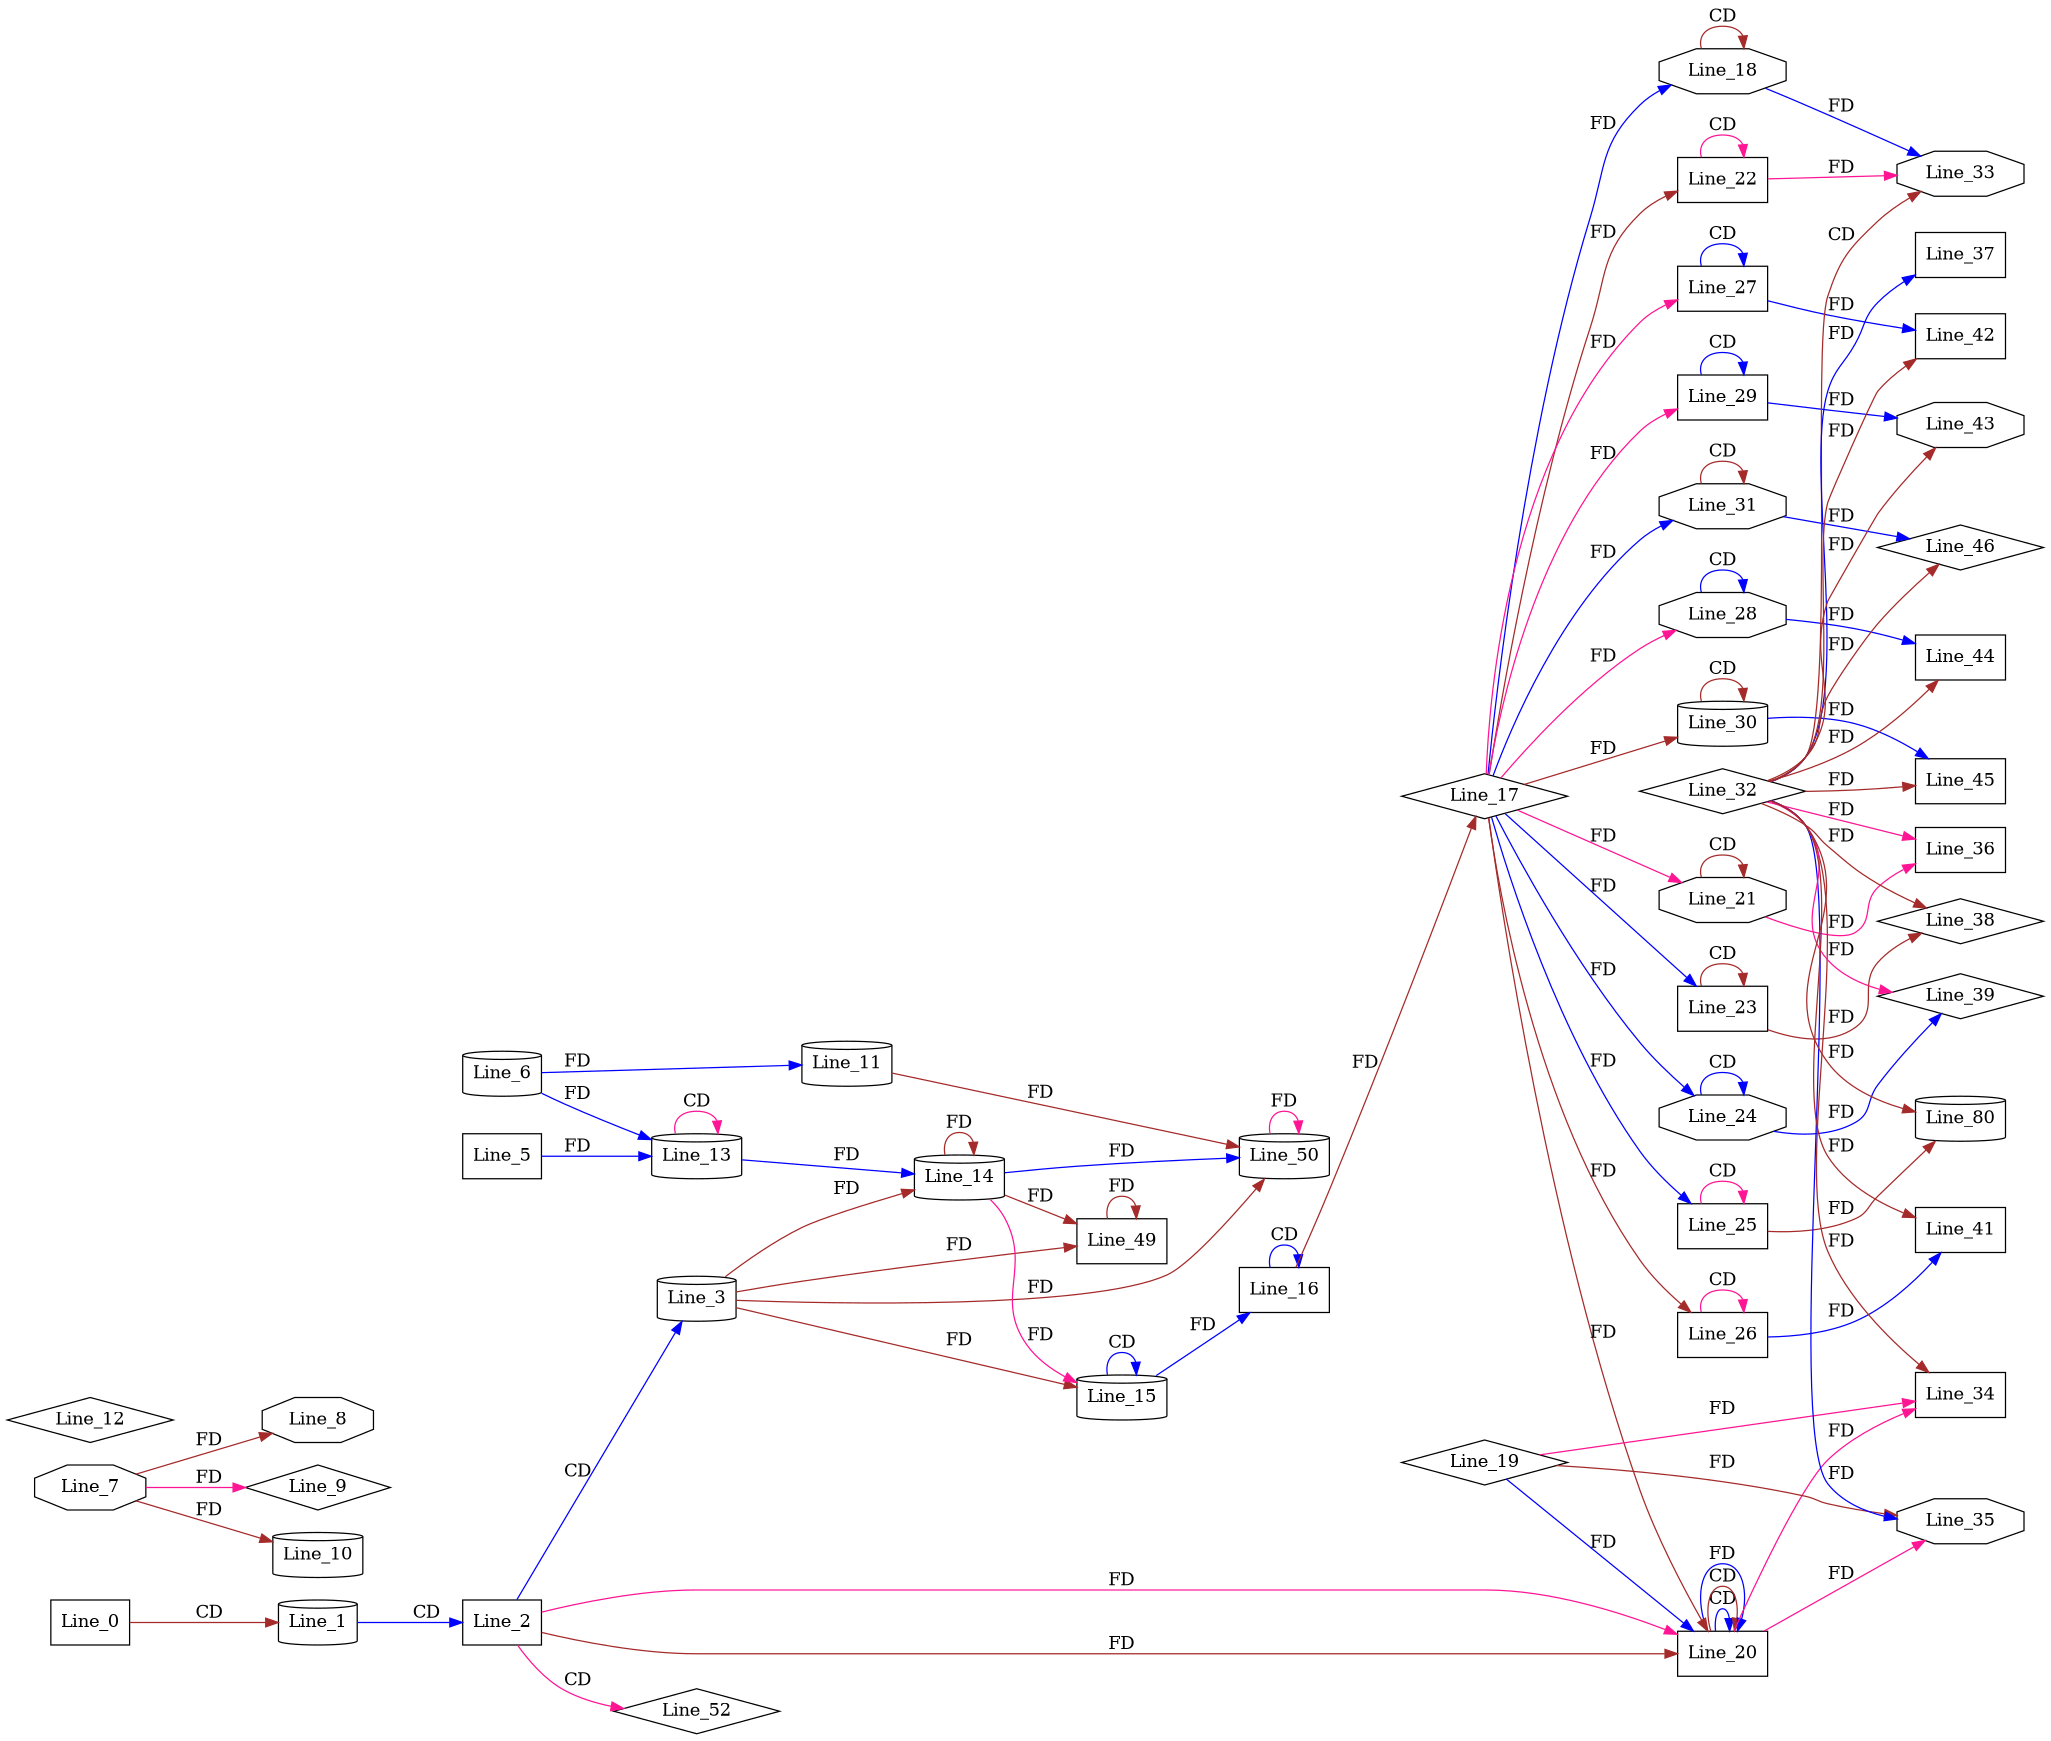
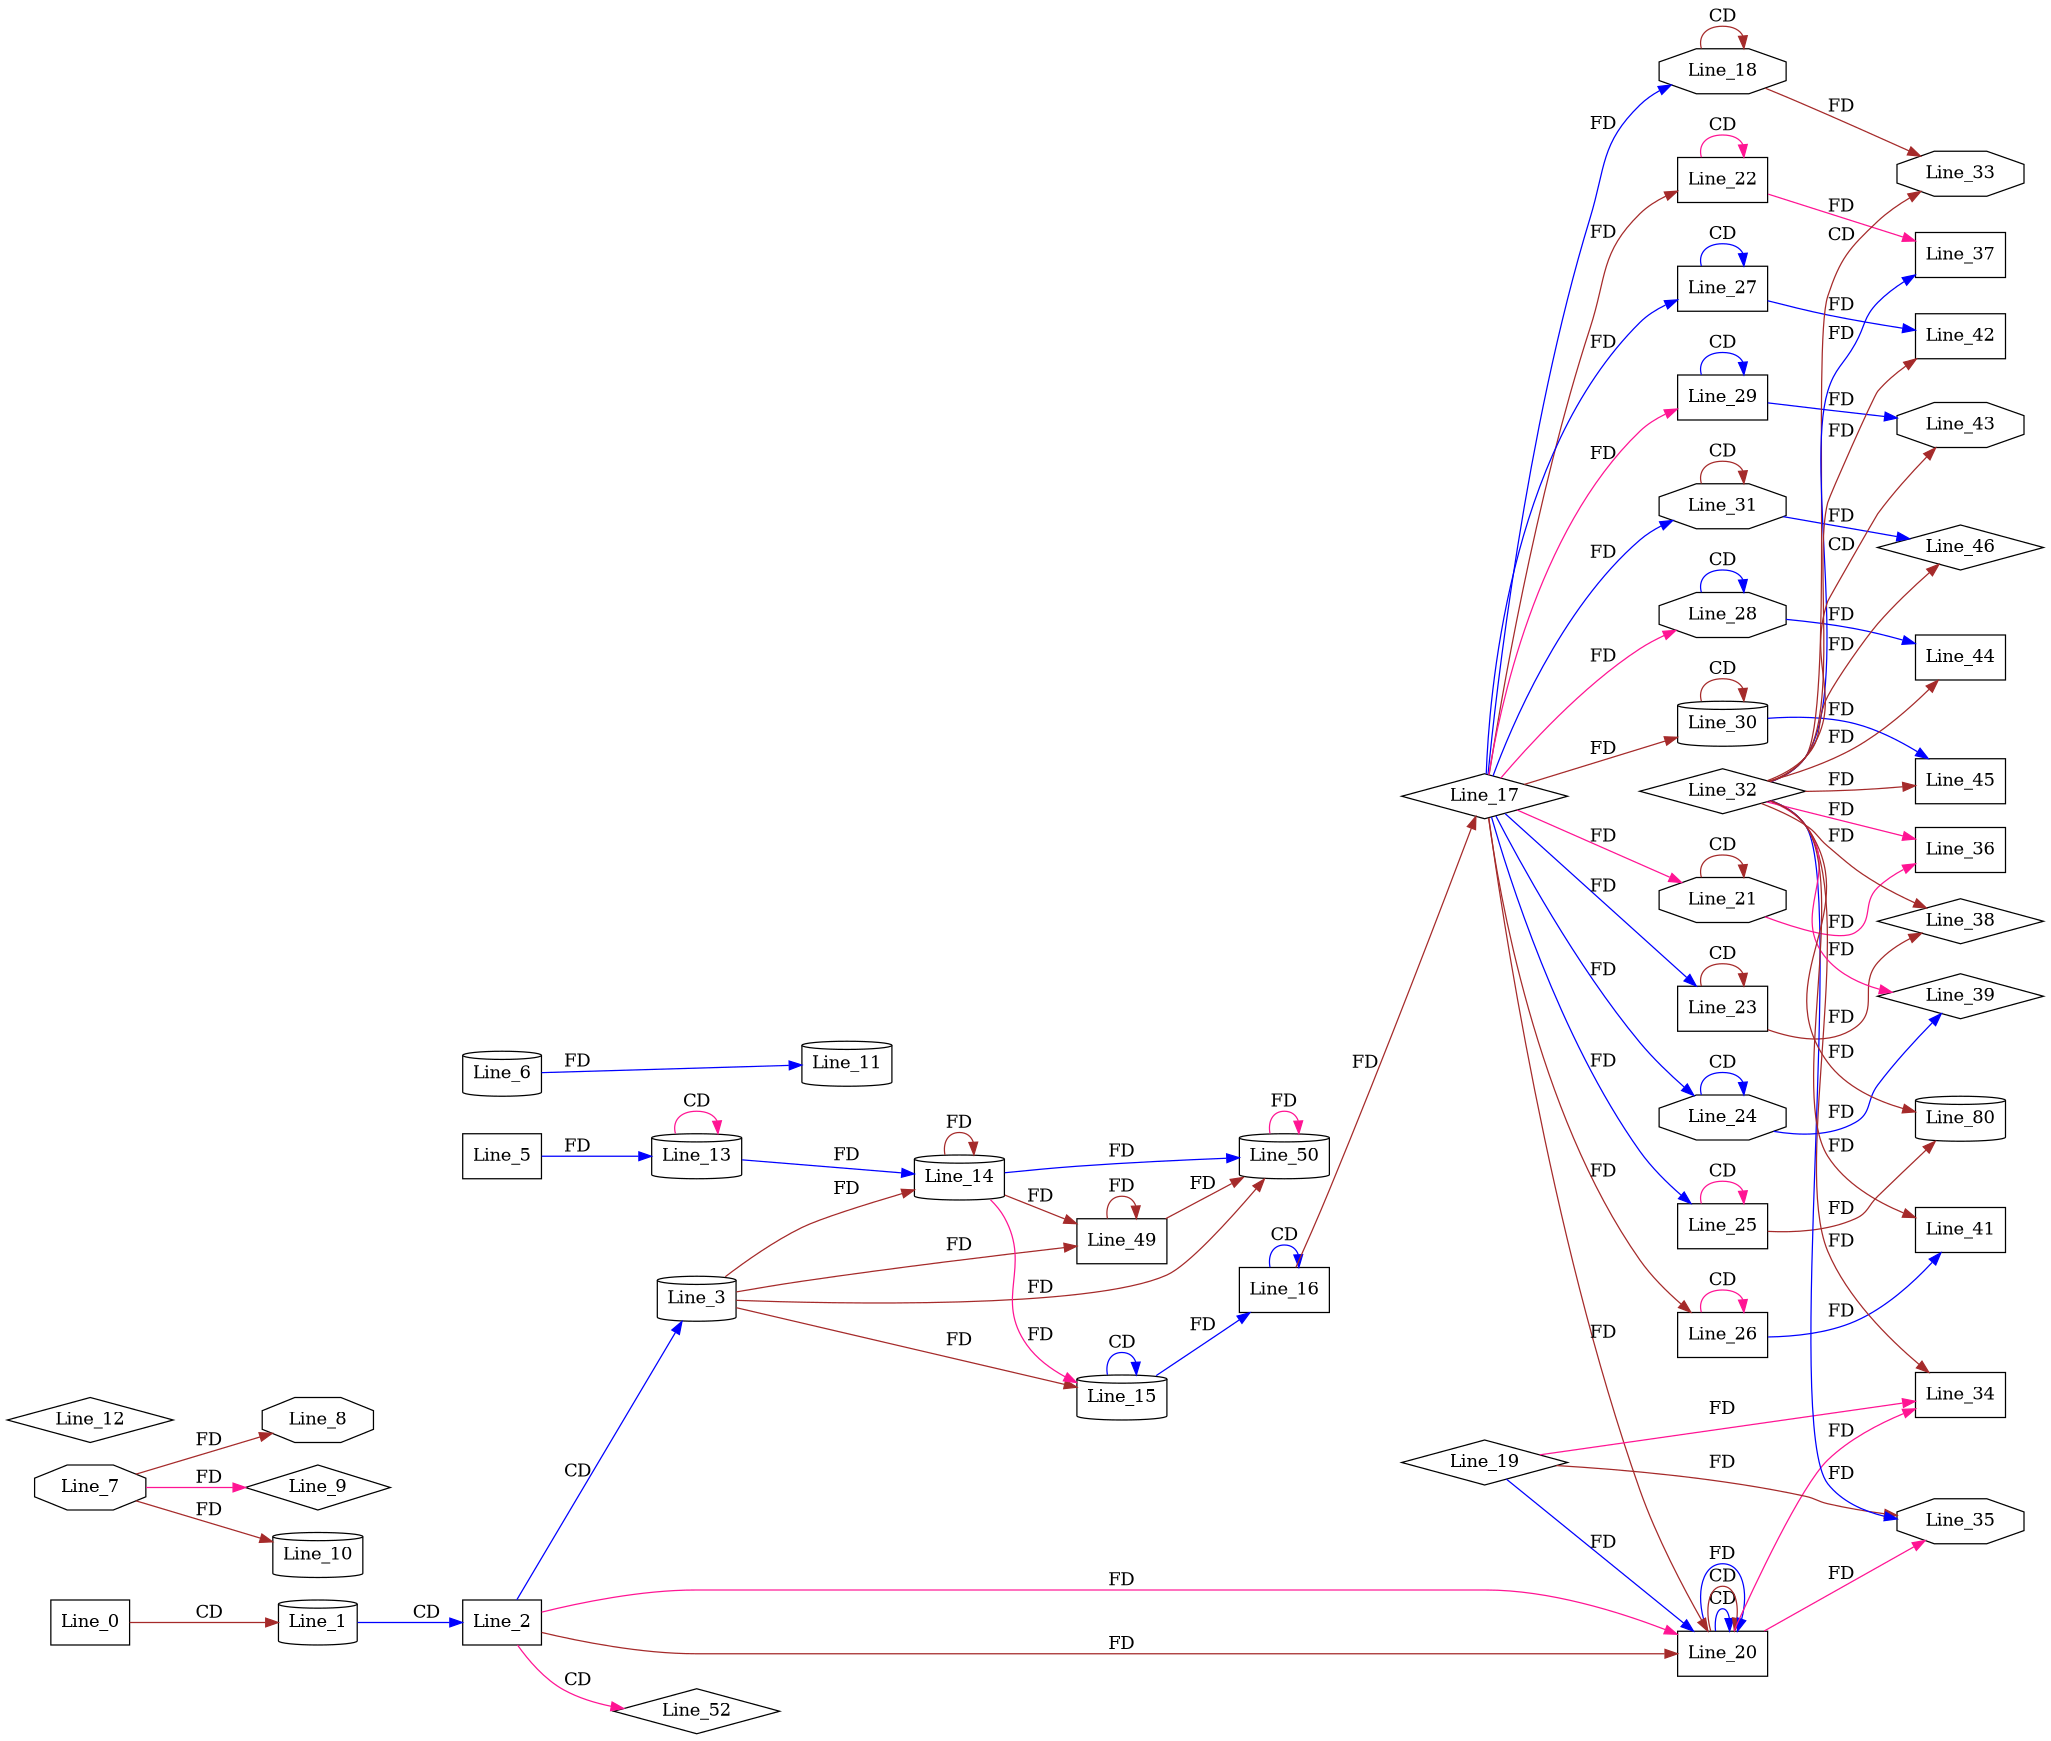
  digraph {
    rankdir=LR
    node [shape=box]
    edge [color=brown]
    Line_1 [shape=cylinder]
    Line_0
    Line_2
    Line_3 [shape=cylinder]
    Line_20
    Line_52 [shape=diamond]
    Line_14 [shape=cylinder]
    Line_15 [shape=cylinder]
    Line_49
    Line_50 [shape=cylinder]
    Line_34
    Line_35 [shape=octagon]
    Line_16
    Line_7 [shape=octagon]
    Line_8 [shape=octagon]
    Line_9 [shape=diamond]
    Line_10 [shape=cylinder]
    Line_6 [shape=cylinder]
    Line_11 [shape=cylinder]
    Line_13 [shape=cylinder]
    Line_12 [shape=diamond]
    Line_5
    Line_17 [shape=diamond]
    Line_18 [shape=octagon]
    Line_21 [shape=octagon]
    Line_22
    Line_23
    Line_24 [shape=octagon]
    Line_25
    Line_26
    Line_27
    Line_28 [shape=octagon]
    Line_29
    Line_30 [shape=cylinder]
    Line_31 [shape=octagon]
    Line_33 [shape=octagon]
    Line_36
    Line_37
    Line_38 [shape=diamond]
    Line_39 [shape=diamond]
    n41 [label=Line_80 shape=cylinder]
    Line_41
    Line_42
    Line_44
    Line_43 [shape=octagon]
    Line_45
    Line_46 [shape=diamond]
    Line_19 [shape=diamond]
    Line_32 [shape=diamond]
    Line_1 -> Line_2 [color=blue label=CD]
    Line_0 -> Line_1 [label=CD]
    Line_2 -> Line_3 [color=blue label=CD]
    Line_2 -> Line_20 [label=FD]
    Line_2 -> Line_20 [color=deeppink label=FD]
    Line_2 -> Line_52 [color=deeppink label=CD]
    Line_3 -> Line_14 [label=FD]
    Line_3 -> Line_15 [label=FD]
    Line_3 -> Line_49 [label=FD]
    Line_3 -> Line_50 [label=FD]
    Line_20 -> Line_20 [color=blue label=CD]
    Line_20 -> Line_20 [label=CD]
    Line_20 -> Line_20 [color=blue label=FD]
    Line_20 -> Line_34 [color=deeppink label=FD]
    Line_20 -> Line_35 [color=deeppink label=FD]
    Line_14 -> Line_14 [label=FD]
    Line_14 -> Line_15 [color=deeppink label=FD]
    Line_14 -> Line_49 [label=FD]
    Line_14 -> Line_50 [color=blue label=FD]
    Line_15 -> Line_15 [color=blue label=CD]
    Line_15 -> Line_16 [color=blue label=FD]
    Line_49 -> Line_49 [label=FD]
-   Line_11 -> Line_50 [label=FD]
+   Line_49 -> Line_50 [label=FD]
    Line_50 -> Line_50 [color=deeppink label=FD]
    Line_16 -> Line_16 [color=blue label=CD]
    Line_16 -> Line_17 [label=FD]
    Line_7 -> Line_8 [label=FD]
    Line_7 -> Line_9 [color=deeppink label=FD]
    Line_7 -> Line_10 [label=FD]
    Line_6 -> Line_11 [color=blue label=FD]
-   Line_6 -> Line_13 [color=blue label=FD]
    Line_13 -> Line_14 [color=blue label=FD]
    Line_13 -> Line_13 [color=deeppink label=CD]
    Line_5 -> Line_13 [color=blue label=FD]
    Line_17 -> Line_20 [label=FD]
    Line_17 -> Line_18 [color=blue label=FD]
    Line_17 -> Line_21 [color=deeppink label=FD]
    Line_17 -> Line_22 [label=FD]
    Line_17 -> Line_23 [color=blue label=FD]
    Line_17 -> Line_24 [color=blue label=FD]
    Line_17 -> Line_25 [color=blue label=FD]
    Line_17 -> Line_26 [label=FD]
-   Line_17 -> Line_27 [color=deeppink label=FD]
+   Line_17 -> Line_27 [color=blue label=FD]
    Line_17 -> Line_28 [color=deeppink label=FD]
    Line_17 -> Line_29 [color=deeppink label=FD]
    Line_17 -> Line_30 [label=FD]
    Line_17 -> Line_31 [color=blue label=FD]
    Line_18 -> Line_18 [label=CD]
-   Line_18 -> Line_33 [color=blue label=FD]
+   Line_18 -> Line_33 [label=FD]
    Line_21 -> Line_21 [label=CD]
    Line_21 -> Line_36 [color=deeppink label=FD]
    Line_22 -> Line_22 [color=deeppink label=CD]
-   Line_22 -> Line_33 [color=deeppink label=FD]
+   Line_22 -> Line_37 [color=deeppink label=FD]
    Line_23 -> Line_23 [label=CD]
    Line_23 -> Line_38 [label=FD]
    Line_24 -> Line_24 [color=blue label=CD]
    Line_24 -> Line_39 [color=blue label=FD]
    Line_25 -> Line_25 [color=deeppink label=CD]
    Line_25 -> n41 [label=FD]
    Line_26 -> Line_26 [color=deeppink label=CD]
    Line_26 -> Line_41 [color=blue label=FD]
    Line_27 -> Line_27 [color=blue label=CD]
    Line_27 -> Line_42 [color=blue label=FD]
    Line_28 -> Line_28 [color=blue label=CD]
    Line_28 -> Line_44 [color=blue label=FD]
    Line_29 -> Line_29 [color=blue label=CD]
    Line_29 -> Line_43 [color=blue label=FD]
    Line_30 -> Line_30 [label=CD]
    Line_30 -> Line_45 [color=blue label=FD]
    Line_31 -> Line_31 [label=CD]
    Line_31 -> Line_46 [color=blue label=FD]
    Line_19 -> Line_20 [color=blue label=FD]
    Line_19 -> Line_34 [color=deeppink label=FD]
    Line_19 -> Line_35 [label=FD]
    Line_32 -> Line_34 [label=FD]
    Line_32 -> Line_35 [color=blue label=FD]
    Line_32 -> Line_33 [label=CD]
    Line_32 -> Line_36 [color=deeppink label=FD]
    Line_32 -> Line_37 [color=blue label=FD]
    Line_32 -> Line_38 [label=FD]
    Line_32 -> Line_39 [color=deeppink label=FD]
    Line_32 -> n41 [label=FD]
    Line_32 -> Line_41 [label=FD]
    Line_32 -> Line_42 [label=FD]
    Line_32 -> Line_44 [label=FD]
-   Line_32 -> Line_43 [label=FD]
+   Line_32 -> Line_43 [label=CD]
    Line_32 -> Line_45 [label=FD]
    Line_32 -> Line_46 [label=FD]
  }
